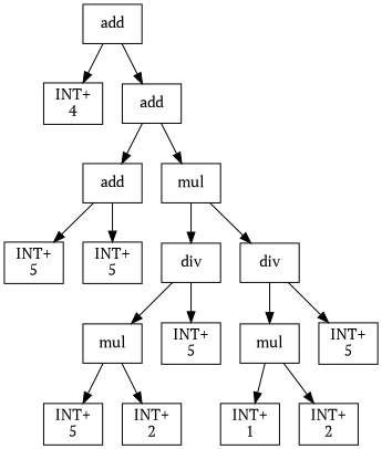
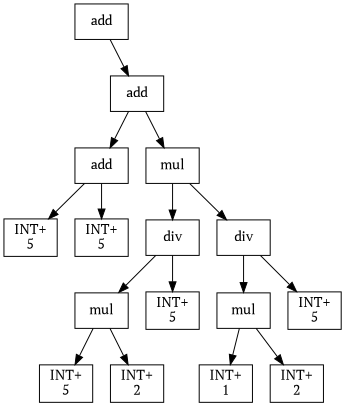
  digraph {
    fontname="PT Serif"
    node [shape=box fontname="PT Serif"]
    edge [fontname="PT Serif"]
    n1 [label=add]
-   n2 [label="INT+\n4"]
    n3 [label=add]
    n4 [label=add]
    n5 [label=mul]
    n6 [label="INT+\n5"]
    n7 [label="INT+\n5"]
    n8 [label=div]
    n9 [label=div]
    n10 [label=mul]
    n11 [label="INT+\n5"]
    n12 [label="INT+\n5"]
    n13 [label="INT+\n2"]
    n14 [label=mul]
    n15 [label="INT+\n5"]
    n16 [label="INT+\n1"]
    n17 [label="INT+\n2"]
-   n1 -> n2
    n1 -> n3
    n3 -> n4
    n3 -> n5
    n4 -> n6
    n4 -> n7
    n5 -> n8
    n5 -> n9
    n8 -> n10
    n8 -> n11
    n9 -> n14
    n9 -> n15
    n10 -> n12
    n10 -> n13
    n14 -> n16
    n14 -> n17
  }
